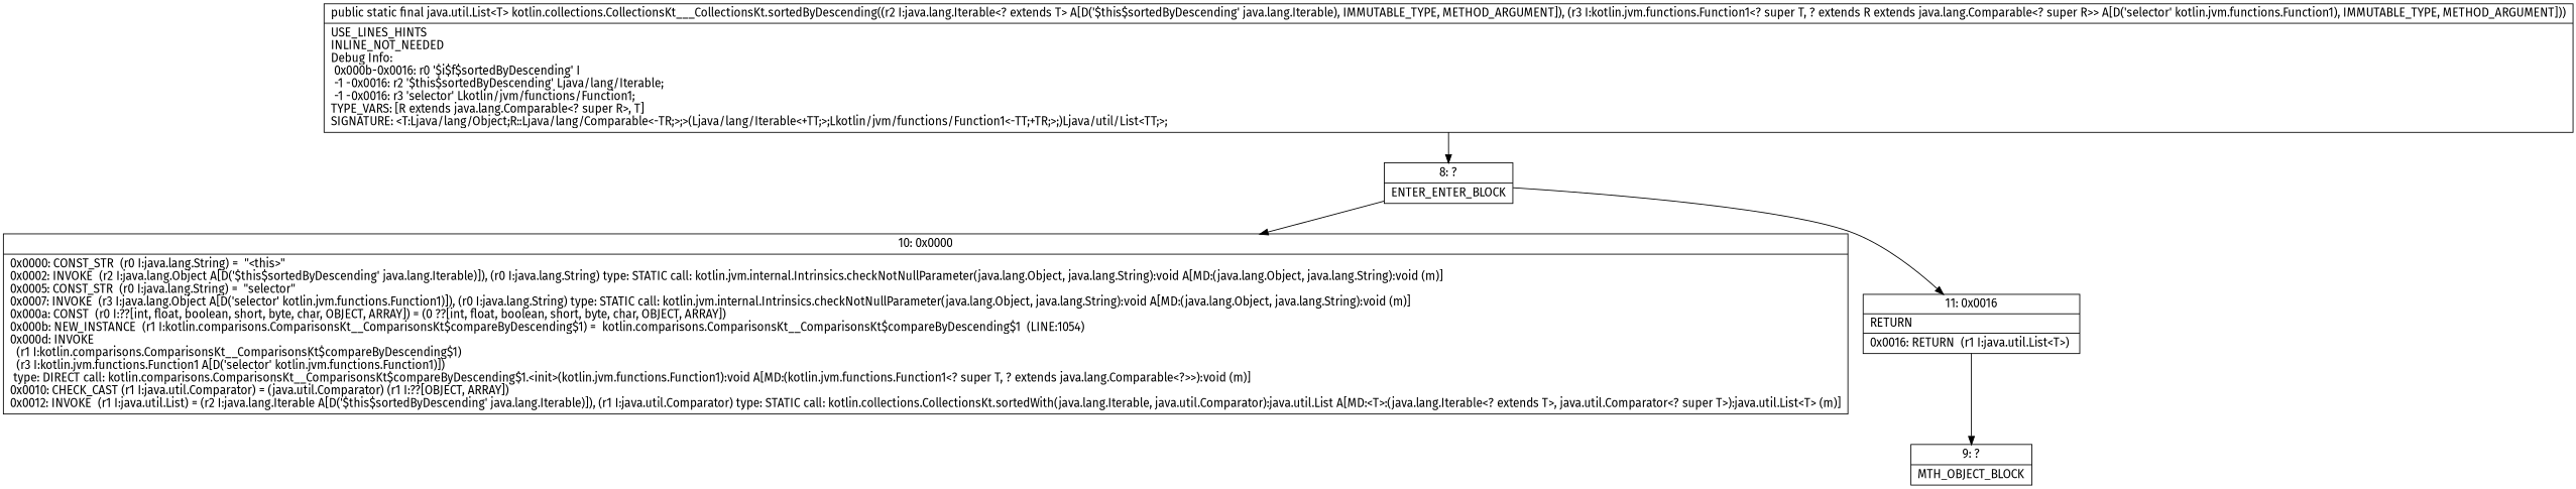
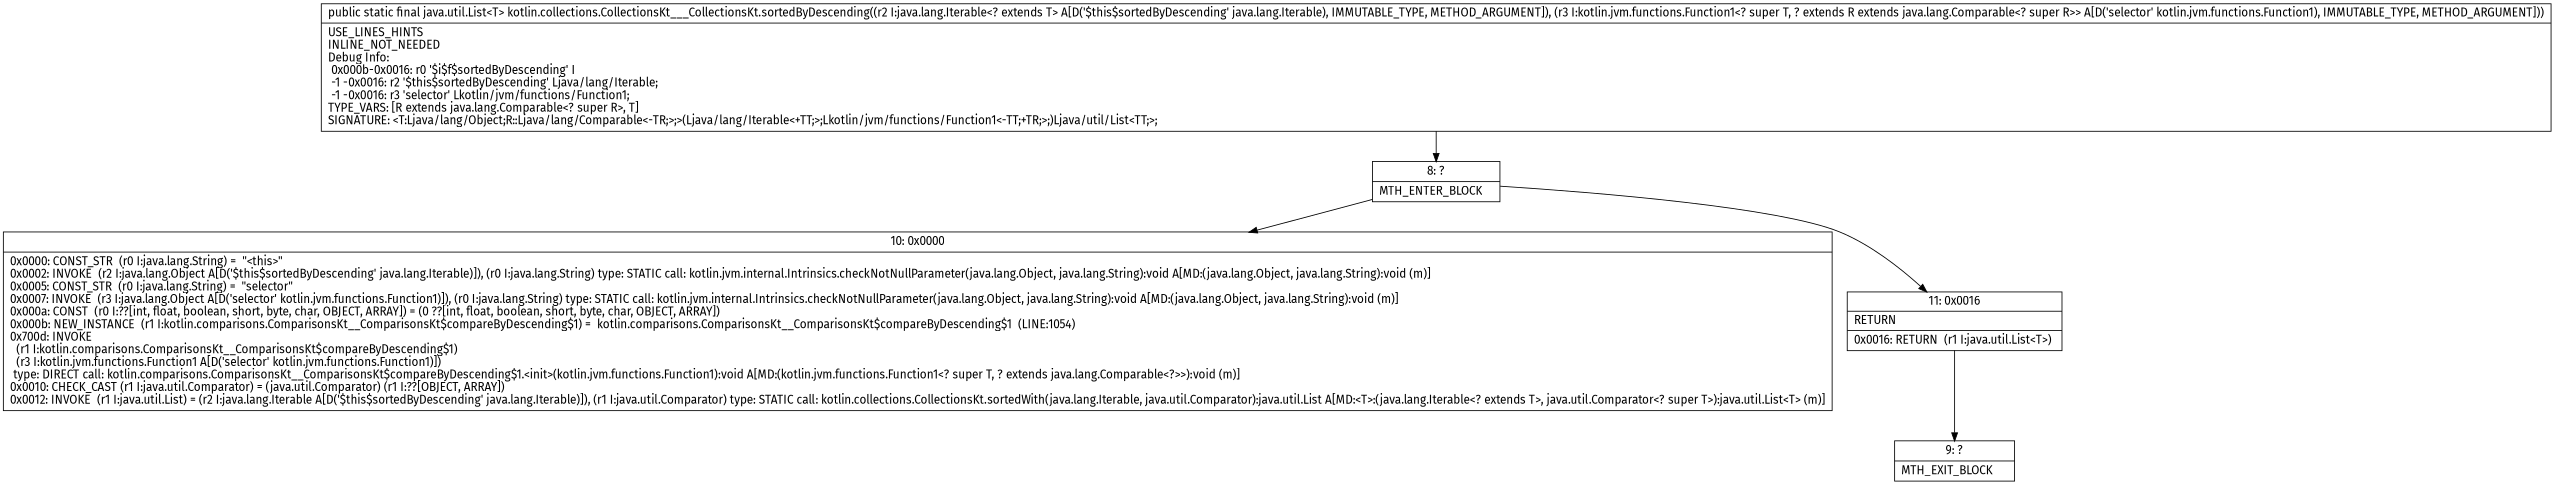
  digraph {
    fontname="Fira Sans"
    node [fontname="Fira Sans" shape=record]
    edge [fontname="Fira Sans"]
-   n1 [label="{8\:\ ?|ENTER_ENTER_BLOCK\l}"]
-   n2 [label="{10\:\ 0x0000|0x0000: CONST_STR  (r0 I:java.lang.String) =  \"\<this\>\" \l0x0002: INVOKE  (r2 I:java.lang.Object A[D('$this$sortedByDescending' java.lang.Iterable)]), (r0 I:java.lang.String) type: STATIC call: kotlin.jvm.internal.Intrinsics.checkNotNullParameter(java.lang.Object, java.lang.String):void A[MD:(java.lang.Object, java.lang.String):void (m)]\l0x0005: CONST_STR  (r0 I:java.lang.String) =  \"selector\" \l0x0007: INVOKE  (r3 I:java.lang.Object A[D('selector' kotlin.jvm.functions.Function1)]), (r0 I:java.lang.String) type: STATIC call: kotlin.jvm.internal.Intrinsics.checkNotNullParameter(java.lang.Object, java.lang.String):void A[MD:(java.lang.Object, java.lang.String):void (m)]\l0x000a: CONST  (r0 I:??[int, float, boolean, short, byte, char, OBJECT, ARRAY]) = (0 ??[int, float, boolean, short, byte, char, OBJECT, ARRAY]) \l0x000b: NEW_INSTANCE  (r1 I:kotlin.comparisons.ComparisonsKt__ComparisonsKt$compareByDescending$1) =  kotlin.comparisons.ComparisonsKt__ComparisonsKt$compareByDescending$1  (LINE:1054)\l0x000d: INVOKE  \l  (r1 I:kotlin.comparisons.ComparisonsKt__ComparisonsKt$compareByDescending$1)\l  (r3 I:kotlin.jvm.functions.Function1 A[D('selector' kotlin.jvm.functions.Function1)])\l type: DIRECT call: kotlin.comparisons.ComparisonsKt__ComparisonsKt$compareByDescending$1.\<init\>(kotlin.jvm.functions.Function1):void A[MD:(kotlin.jvm.functions.Function1\<? super T, ? extends java.lang.Comparable\<?\>\>):void (m)]\l0x0010: CHECK_CAST (r1 I:java.util.Comparator) = (java.util.Comparator) (r1 I:??[OBJECT, ARRAY]) \l0x0012: INVOKE  (r1 I:java.util.List) = (r2 I:java.lang.Iterable A[D('$this$sortedByDescending' java.lang.Iterable)]), (r1 I:java.util.Comparator) type: STATIC call: kotlin.collections.CollectionsKt.sortedWith(java.lang.Iterable, java.util.Comparator):java.util.List A[MD:\<T\>:(java.lang.Iterable\<? extends T\>, java.util.Comparator\<? super T\>):java.util.List\<T\> (m)]\l}"]
+   n1 [label="{8\:\ ?|MTH_ENTER_BLOCK\l}"]
+   n2 [label="{10\:\ 0x0000|0x0000: CONST_STR  (r0 I:java.lang.String) =  \"\<this\>\" \l0x0002: INVOKE  (r2 I:java.lang.Object A[D('$this$sortedByDescending' java.lang.Iterable)]), (r0 I:java.lang.String) type: STATIC call: kotlin.jvm.internal.Intrinsics.checkNotNullParameter(java.lang.Object, java.lang.String):void A[MD:(java.lang.Object, java.lang.String):void (m)]\l0x0005: CONST_STR  (r0 I:java.lang.String) =  \"selector\" \l0x0007: INVOKE  (r3 I:java.lang.Object A[D('selector' kotlin.jvm.functions.Function1)]), (r0 I:java.lang.String) type: STATIC call: kotlin.jvm.internal.Intrinsics.checkNotNullParameter(java.lang.Object, java.lang.String):void A[MD:(java.lang.Object, java.lang.String):void (m)]\l0x000a: CONST  (r0 I:??[int, float, boolean, short, byte, char, OBJECT, ARRAY]) = (0 ??[int, float, boolean, short, byte, char, OBJECT, ARRAY]) \l0x000b: NEW_INSTANCE  (r1 I:kotlin.comparisons.ComparisonsKt__ComparisonsKt$compareByDescending$1) =  kotlin.comparisons.ComparisonsKt__ComparisonsKt$compareByDescending$1  (LINE:1054)\l0x700d: INVOKE  \l  (r1 I:kotlin.comparisons.ComparisonsKt__ComparisonsKt$compareByDescending$1)\l  (r3 I:kotlin.jvm.functions.Function1 A[D('selector' kotlin.jvm.functions.Function1)])\l type: DIRECT call: kotlin.comparisons.ComparisonsKt__ComparisonsKt$compareByDescending$1.\<init\>(kotlin.jvm.functions.Function1):void A[MD:(kotlin.jvm.functions.Function1\<? super T, ? extends java.lang.Comparable\<?\>\>):void (m)]\l0x0010: CHECK_CAST (r1 I:java.util.Comparator) = (java.util.Comparator) (r1 I:??[OBJECT, ARRAY]) \l0x0012: INVOKE  (r1 I:java.util.List) = (r2 I:java.lang.Iterable A[D('$this$sortedByDescending' java.lang.Iterable)]), (r1 I:java.util.Comparator) type: STATIC call: kotlin.collections.CollectionsKt.sortedWith(java.lang.Iterable, java.util.Comparator):java.util.List A[MD:\<T\>:(java.lang.Iterable\<? extends T\>, java.util.Comparator\<? super T\>):java.util.List\<T\> (m)]\l}"]
    n3 [label="{11\:\ 0x0016|RETURN\l|0x0016: RETURN  (r1 I:java.util.List\<T\>) \l}"]
-   n4 [label="{9\:\ ?|MTH_OBJECT_BLOCK\l}"]
+   n4 [label="{9\:\ ?|MTH_EXIT_BLOCK\l}"]
    n5 [label="{public static final java.util.List\<T\> kotlin.collections.CollectionsKt___CollectionsKt.sortedByDescending((r2 I:java.lang.Iterable\<? extends T\> A[D('$this$sortedByDescending' java.lang.Iterable), IMMUTABLE_TYPE, METHOD_ARGUMENT]), (r3 I:kotlin.jvm.functions.Function1\<? super T, ? extends R extends java.lang.Comparable\<? super R\>\> A[D('selector' kotlin.jvm.functions.Function1), IMMUTABLE_TYPE, METHOD_ARGUMENT]))  | USE_LINES_HINTS\lINLINE_NOT_NEEDED\lDebug Info:\l  0x000b\-0x0016: r0 '$i$f$sortedByDescending' I\l  \-1 \-0x0016: r2 '$this$sortedByDescending' Ljava\/lang\/Iterable;\l  \-1 \-0x0016: r3 'selector' Lkotlin\/jvm\/functions\/Function1;\lTYPE_VARS: [R extends java.lang.Comparable\<? super R\>, T]\lSIGNATURE: \<T:Ljava\/lang\/Object;R::Ljava\/lang\/Comparable\<\-TR;\>;\>(Ljava\/lang\/Iterable\<+TT;\>;Lkotlin\/jvm\/functions\/Function1\<\-TT;+TR;\>;)Ljava\/util\/List\<TT;\>;\l}"]
    n1 -> n2
    n1 -> n3
    n3 -> n4
    n5 -> n1
  }
